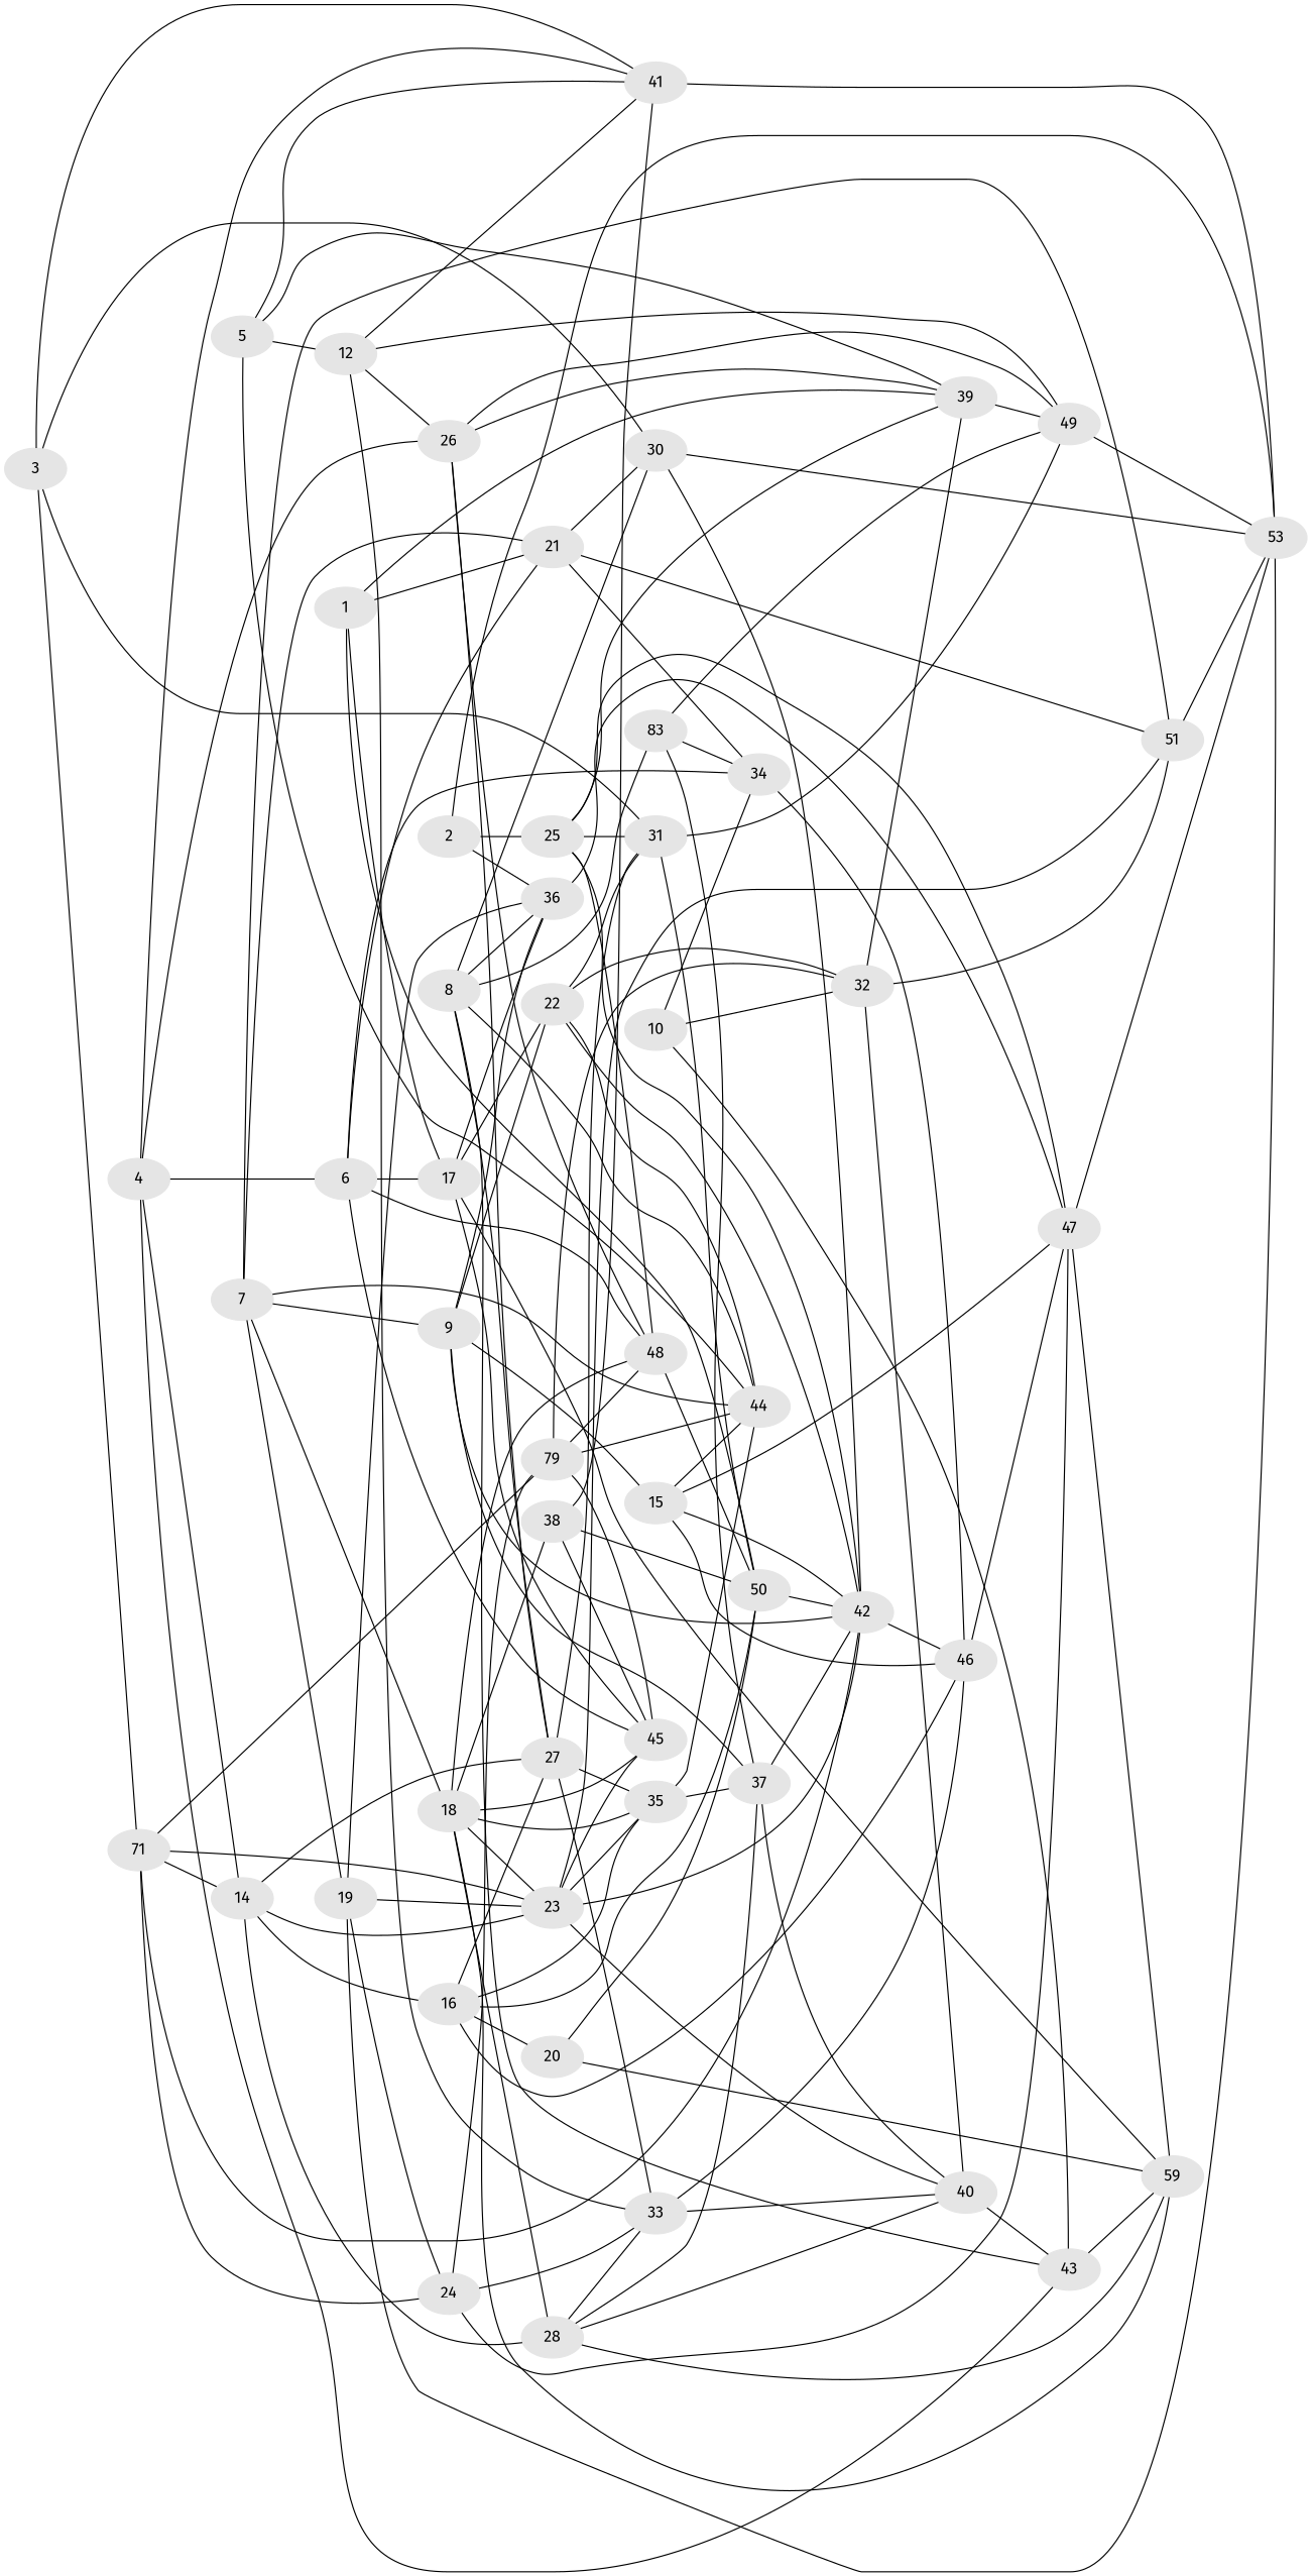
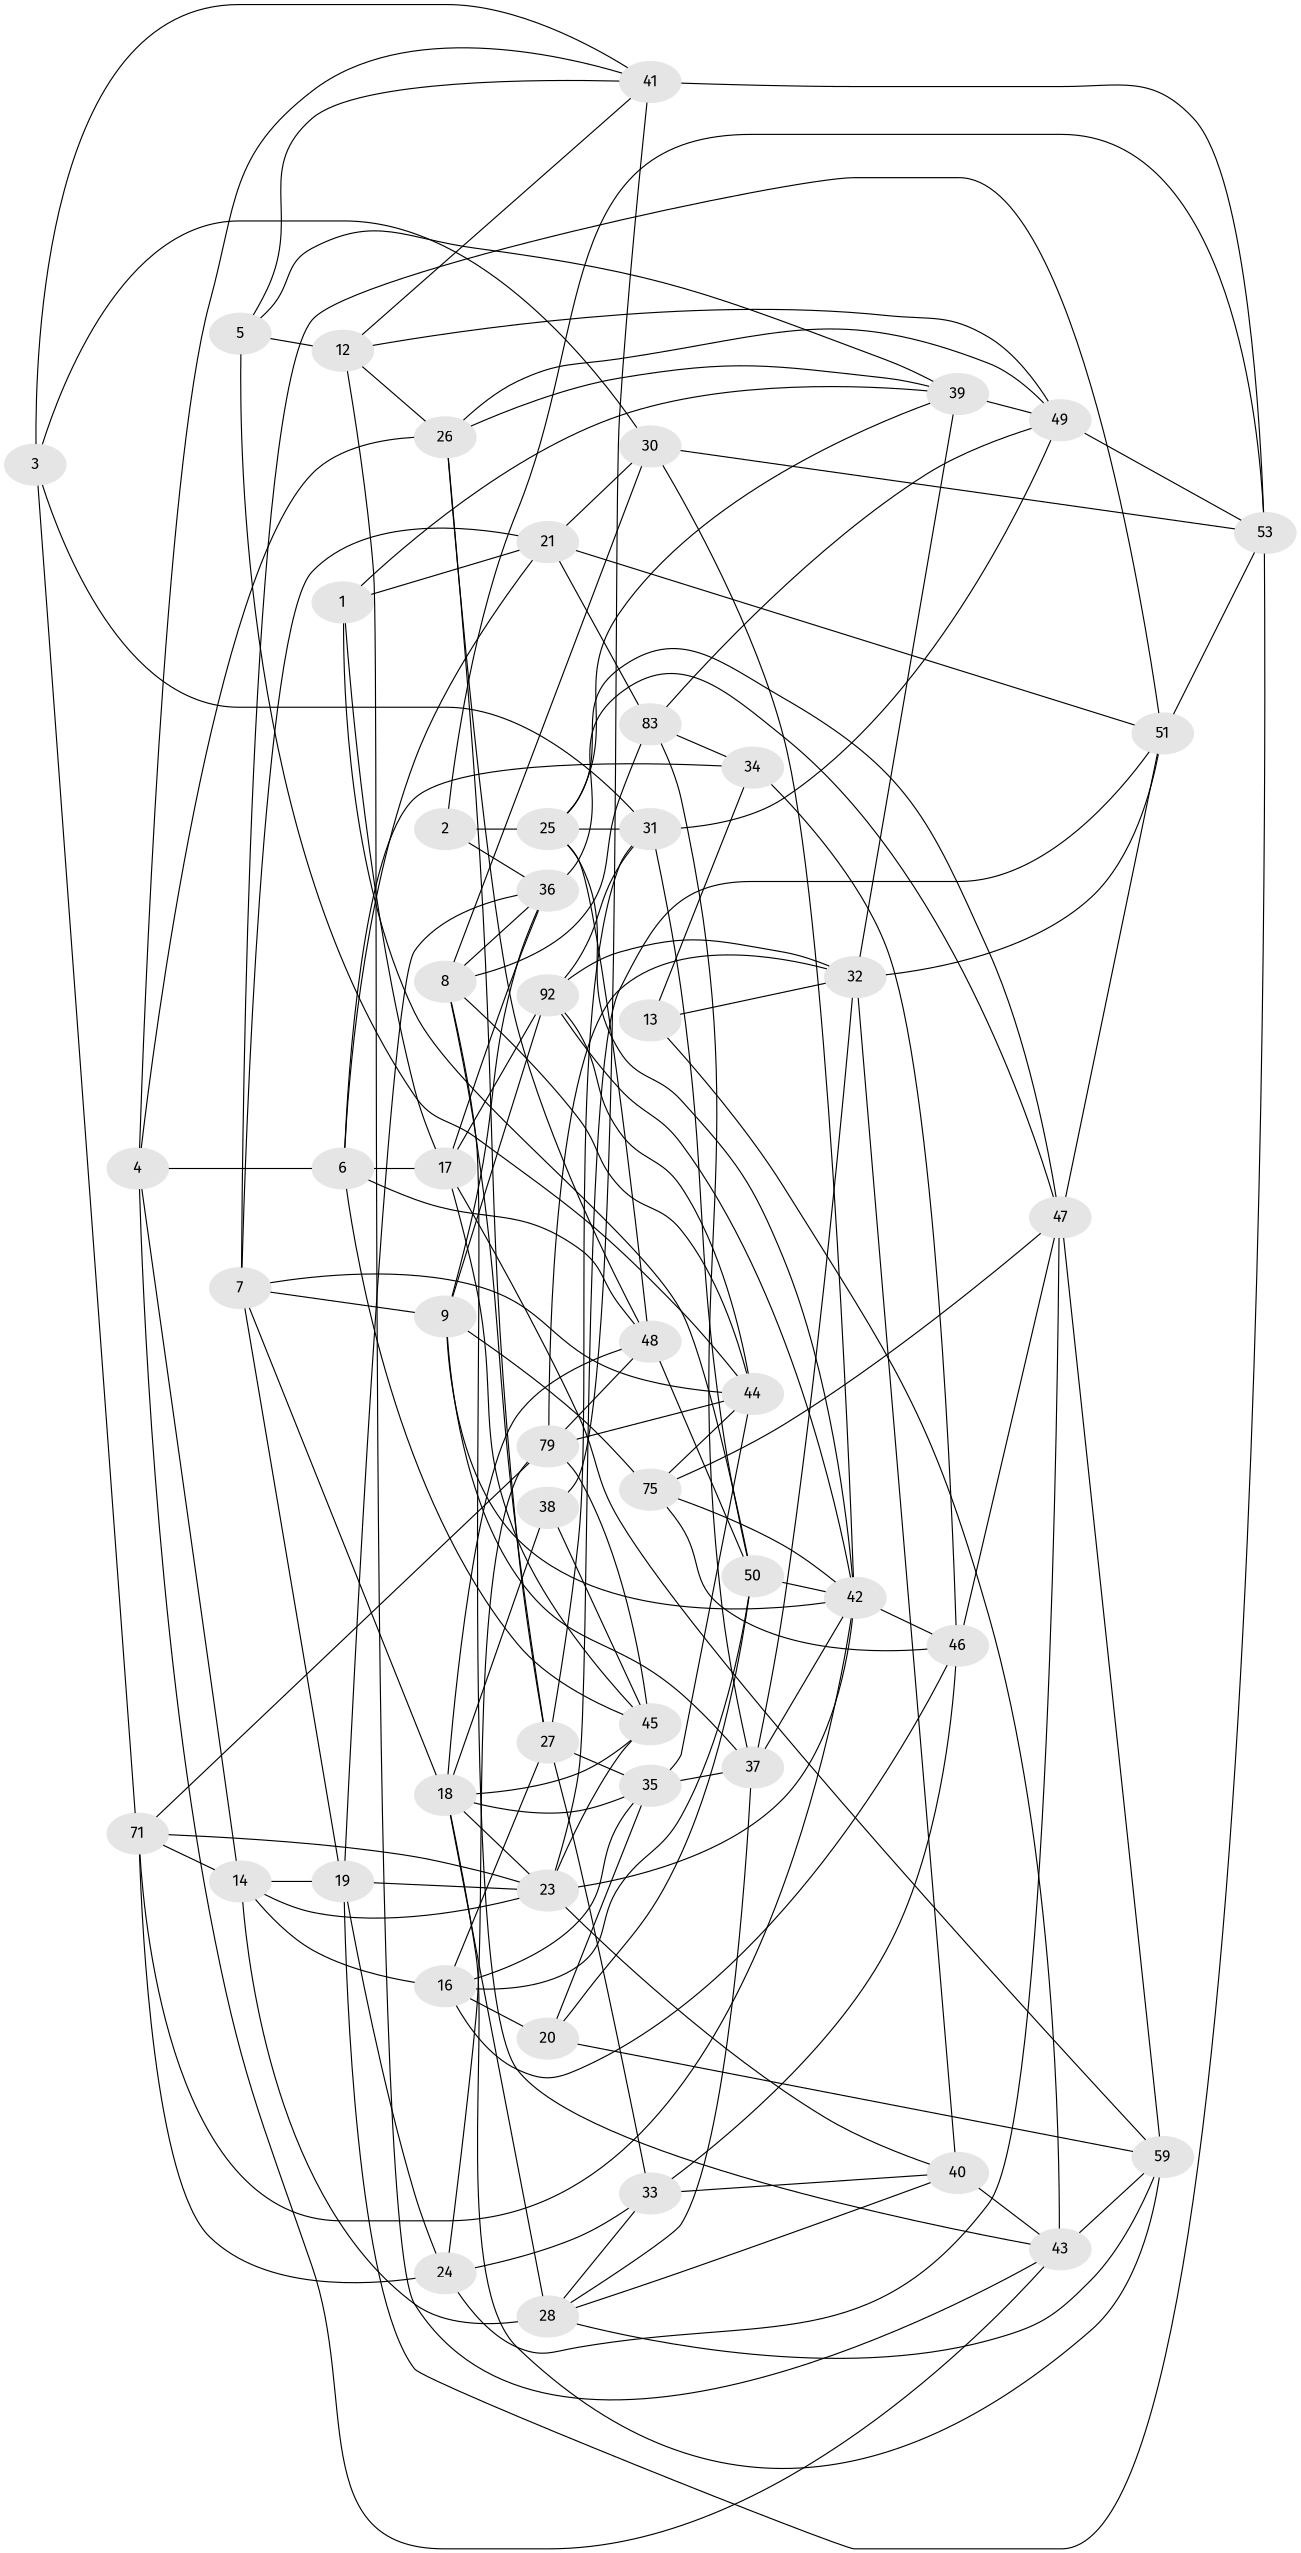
  graph {
    fontname="Fira Sans"
    rankdir=LR
    node [color=gray90 fontname="Fira Sans" style=filled]
    edge [fontname="Fira Sans" weight=1.0]
    1
    17
    21
    39
    50
    36
    45
-   22
+   22 [label=92]
    n9 [label=59]
    30
    34
    51
    49
    42
    2
    25
    53
    n18 [label=79]
    24
    47
    33
    31
    48
    n24 [label=71]
    3
    41
    14
    23
    4
    6
    26
    43
    27
    5
    12
    44
    46
    7
    9
    18
    19
-   15
+   15 [label=75]
    37
    28
    35
    38
    8
    n48 [label=83]
    32
    40
-   10
+   10 [label=13]
    16
    20
    1 -- 17
    1 -- 21
    1 -- 39
    1 -- 50
    17 -- 36
    17 -- 45
    17 -- 22
    17 -- n9
    21 -- 30
-   21 -- 34
+   21 -- n48
    21 -- 51
    39 -- 49
    50 -- 42
    36 -- 47
    22 -- 42
    22 -- 31
    22 -- 44
    22 -- 32
    30 -- 42
    30 -- 53
    34 -- 46
    51 -- 53
    49 -- 53
    42 -- 46
    2 -- 36
    2 -- 25
    2 -- 53
    25 -- 39
    25 -- 42
    25 -- 47
    25 -- 31
    25 -- 48
    n18 -- 45
    n18 -- 48
    n18 -- 44
    n18 -- 32
    24 -- n18
    24 -- 47
    24 -- 33
    47 -- n9
-   47 -- 53
+   47 -- 51
    33 -- 46
    33 -- 40
    31 -- 50
    31 -- 49
    48 -- 50
    n24 -- 42
    n24 -- n18
    n24 -- 24
    n24 -- 14
    n24 -- 23
    3 -- 30
    3 -- 31
    3 -- n24
    3 -- 41
    41 -- 53
    14 -- 23
-   14 -- 27
+   14 -- 19
    14 -- 28
    14 -- 16
    23 -- 45
    23 -- 51
    23 -- 42
    23 -- 40
    4 -- 41
    4 -- 14
    4 -- 6
    4 -- 26
    4 -- 43
    6 -- 17
    6 -- 21
    6 -- 45
    6 -- 34
    6 -- 48
    26 -- 39
    26 -- 49
    26 -- 48
    26 -- 27
    43 -- n9
    27 -- 33
    27 -- 31
    27 -- 35
    5 -- 39
    5 -- 41
    5 -- 12
    5 -- 44
    12 -- 49
    12 -- 41
    12 -- 26
-   12 -- 33
+   12 -- 43
    46 -- 47
    7 -- 21
    7 -- 51
    7 -- 44
    7 -- 9
    7 -- 18
    7 -- 19
    9 -- 36
    9 -- 22
    9 -- 42
    9 -- 15
    9 -- 37
    18 -- 45
    18 -- n9
    18 -- 48
    18 -- 23
    18 -- 28
    18 -- 35
    18 -- 38
    19 -- 36
    19 -- 53
    19 -- 24
    19 -- 23
    15 -- 42
    15 -- 47
    15 -- 44
    15 -- 46
    37 -- 42
-   37 -- 40
+   37 -- 32
    28 -- n9
    28 -- 33
    28 -- 37
    28 -- 40
    35 -- 44
    35 -- 37
-   38 -- 50
    38 -- 45
    38 -- 41
    8 -- 36
    8 -- 30
    8 -- 43
    8 -- 27
    8 -- 44
    8 -- n48
    n48 -- 34
    n48 -- 49
    n48 -- 37
    32 -- 39
    32 -- 51
    32 -- 40
    40 -- 43
    10 -- 34
    10 -- 43
    10 -- 32
    16 -- 50
    16 -- 27
    16 -- 46
    16 -- 35
    16 -- 20
    20 -- 50
    20 -- n9
-   23 -- 35
+   20 -- 35
  }
